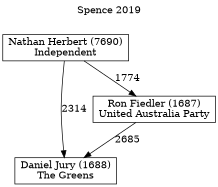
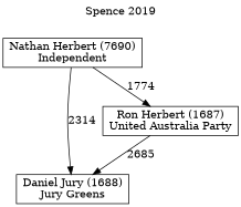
  digraph {
    label="Spence 2019"
    labelloc=t
    mclimit=10
    node [shape=box]
-   n1 [label="Daniel Jury (1688)\nThe Greens"]
+   n1 [label="Daniel Jury (1688)\nJury Greens"]
    n2 [label="Nathan Herbert (7690)\nIndependent"]
-   n3 [label="Ron Fiedler (1687)\nUnited Australia Party"]
+   n3 [label="Ron Herbert (1687)\nUnited Australia Party"]
    n2 -> n1 [label=2314]
    n2 -> n3 [label=1774]
    n3 -> n1 [label=2685]
  }
